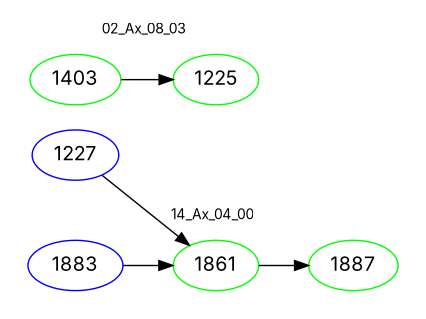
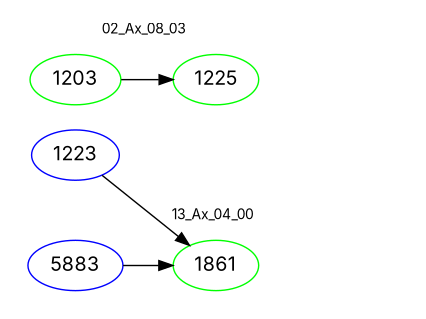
  digraph {
    fontname=Inter
    rankdir=LR
    node [color=green fontname=Inter]
    edge [color=black fontname=Inter]
-   n1 [color=blue label=1227]
-   n2 [label=1403]
+   n1 [color=blue label=1223]
+   n2 [label=1203]
    n3 [label=1225]
-   n4 [color=blue label=1883]
+   n4 [color=blue label=5883]
    n5 [label=1861]
-   n6 [label=1887]
    subgraph cluster_1 {
      color=white
      fontsize=10
      label="02_Ax_08_03"
      n1
      n2
      n3
    }
    subgraph cluster_2 {
      color=white
      fontsize=10
-     label="14_Ax_04_00"
+     label="13_Ax_04_00"
      n4
      n5
-     n6
    }
    n1 -> n5
    n2 -> n3
    n4 -> n5
-   n5 -> n6
  }
